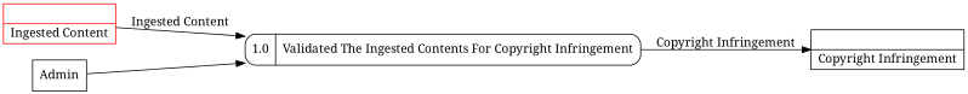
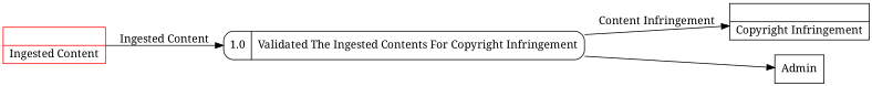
  digraph {
    fontname="Noto Serif"
    rankdir=LR
    node [fontname="Noto Serif" shape=record]
    edge [fontname="Noto Serif"]
    n1 [color=red label="<f0>  |<f1> Ingested Content "]
    n2 [label="{<f0> 1.0|<f1> Validated The Ingested Contents For Copyright Infringement }" shape=Mrecord]
    n3 [label="<f0>  |<f1> Copyright Infringement "]
    n4 [label=Admin shape=box]
    n1 -> n2 [label="Ingested Content"]
-   n2 -> n3 [label="Copyright Infringement"]
-   n4 -> n2
+   n2 -> n3 [label="Content Infringement"]
+   n2 -> n4
  }
